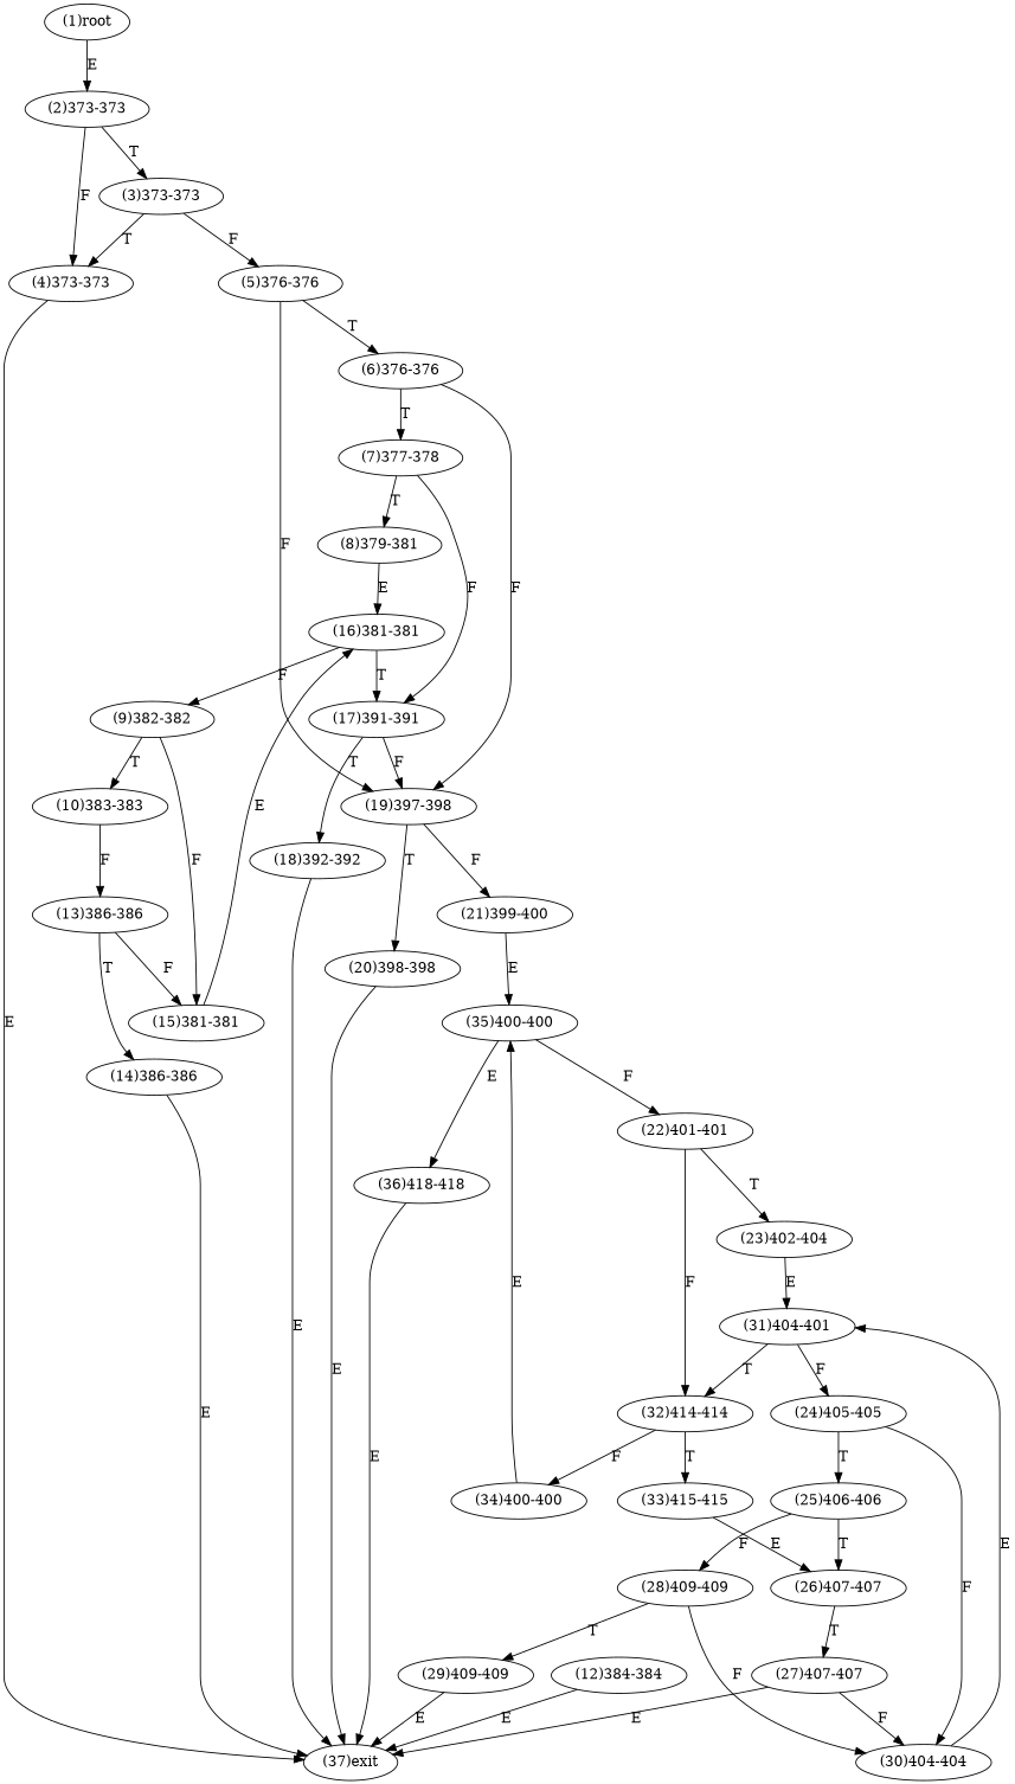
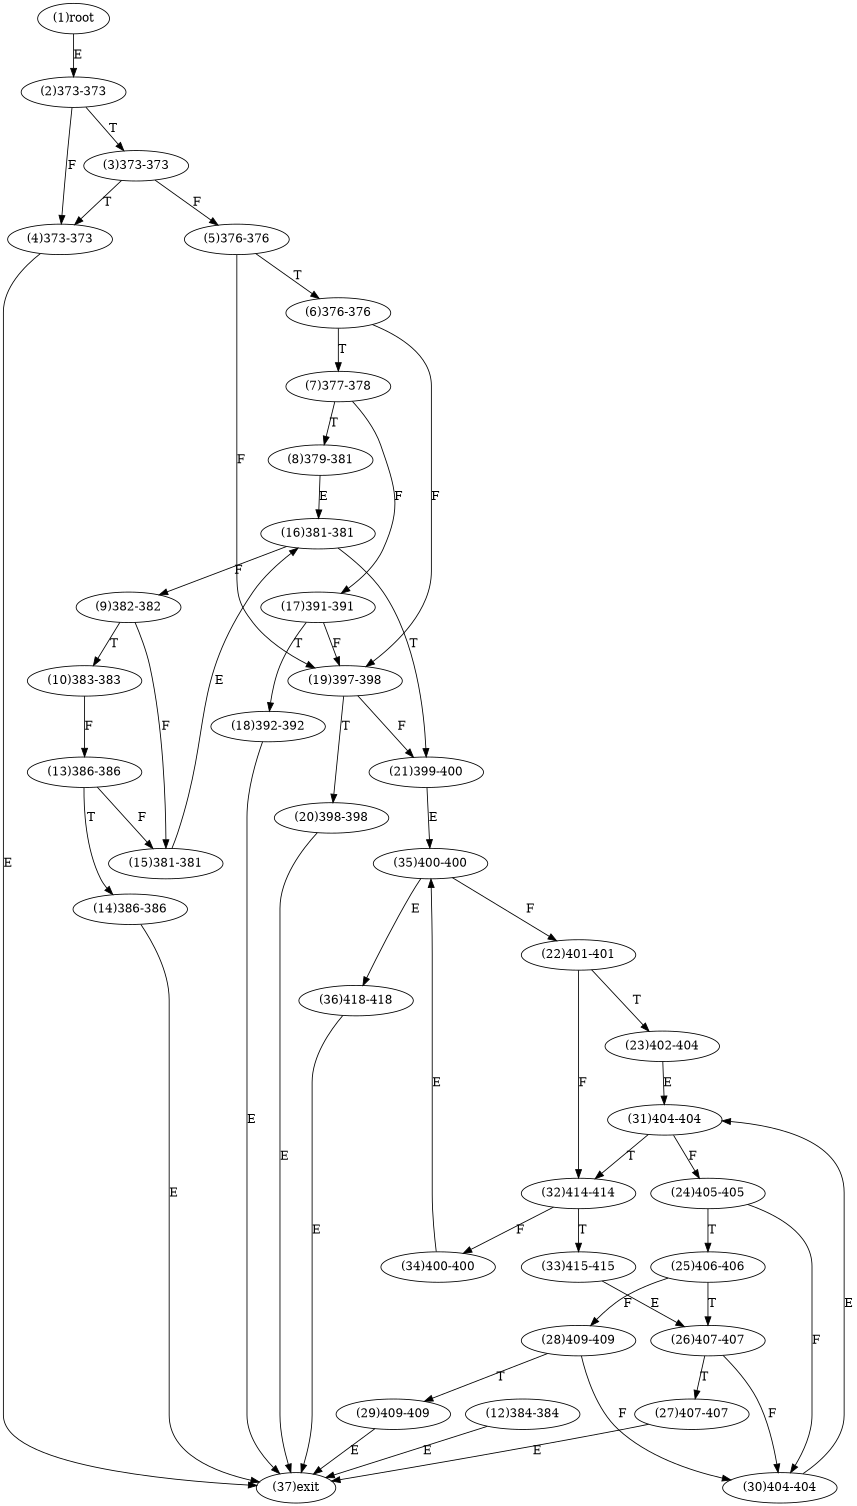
  digraph {
    n1 [label="(1)root"]
    n2 [label="(2)373-373"]
    n3 [label="(3)373-373"]
    n4 [label="(4)373-373"]
    n5 [label="(5)376-376"]
    n6 [label="(37)exit"]
    n7 [label="(6)376-376"]
    n8 [label="(19)397-398"]
    n9 [label="(7)377-378"]
    n10 [label="(21)399-400"]
    n11 [label="(20)398-398"]
    n12 [label="(8)379-381"]
    n13 [label="(17)391-391"]
    n14 [label="(16)381-381"]
    n15 [label="(18)392-392"]
    n16 [label="(9)382-382"]
    n17 [label="(10)383-383"]
    n18 [label="(15)381-381"]
    n19 [label="(13)386-386"]
    n20 [label="(14)386-386"]
    n21 [label="(12)384-384"]
    n22 [label="(35)400-400"]
    n23 [label="(22)401-401"]
    n24 [label="(36)418-418"]
    n25 [label="(23)402-404"]
-   n26 [label="(31)404-401"]
+   n26 [label="(31)404-404"]
    n27 [label="(32)414-414"]
    n28 [label="(24)405-405"]
    n29 [label="(34)400-400"]
    n30 [label="(33)415-415"]
    n31 [label="(25)406-406"]
    n32 [label="(26)407-407"]
    n33 [label="(28)409-409"]
    n34 [label="(30)404-404"]
    n35 [label="(27)407-407"]
    n36 [label="(29)409-409"]
    n1 -> n2 [label=E]
    n2 -> n3 [label=T]
    n2 -> n4 [label=F]
    n3 -> n4 [label=T]
    n3 -> n5 [label=F]
    n4 -> n6 [label=E]
    n5 -> n7 [label=T]
    n5 -> n8 [label=F]
    n7 -> n8 [label=F]
    n7 -> n9 [label=T]
    n8 -> n10 [label=F]
    n8 -> n11 [label=T]
    n9 -> n12 [label=T]
    n9 -> n13 [label=F]
    n10 -> n22 [label=E]
    n11 -> n6 [label=E]
    n12 -> n14 [label=E]
    n13 -> n8 [label=F]
    n13 -> n15 [label=T]
-   n14 -> n13 [label=T]
+   n14 -> n10 [label=T]
    n14 -> n16 [label=F]
    n15 -> n6 [label=E]
    n16 -> n17 [label=T]
    n16 -> n18 [label=F]
    n17 -> n19 [label=F]
    n18 -> n14 [label=E]
    n19 -> n18 [label=F]
    n19 -> n20 [label=T]
    n20 -> n6 [label=E]
    n21 -> n6 [label=E]
    n22 -> n23 [label=F]
    n22 -> n24 [label=E]
    n23 -> n25 [label=T]
    n23 -> n27 [label=F]
    n24 -> n6 [label=E]
    n25 -> n26 [label=E]
    n26 -> n27 [label=T]
    n26 -> n28 [label=F]
    n27 -> n29 [label=F]
    n27 -> n30 [label=T]
    n28 -> n31 [label=T]
    n28 -> n34 [label=F]
    n29 -> n22 [label=E]
    n30 -> n32 [label=E]
    n31 -> n32 [label=T]
    n31 -> n33 [label=F]
-   n35 -> n34 [label=F]
+   n32 -> n34 [label=F]
    n32 -> n35 [label=T]
    n33 -> n34 [label=F]
    n33 -> n36 [label=T]
    n34 -> n26 [label=E]
    n35 -> n6 [label=E]
    n36 -> n6 [label=E]
  }
